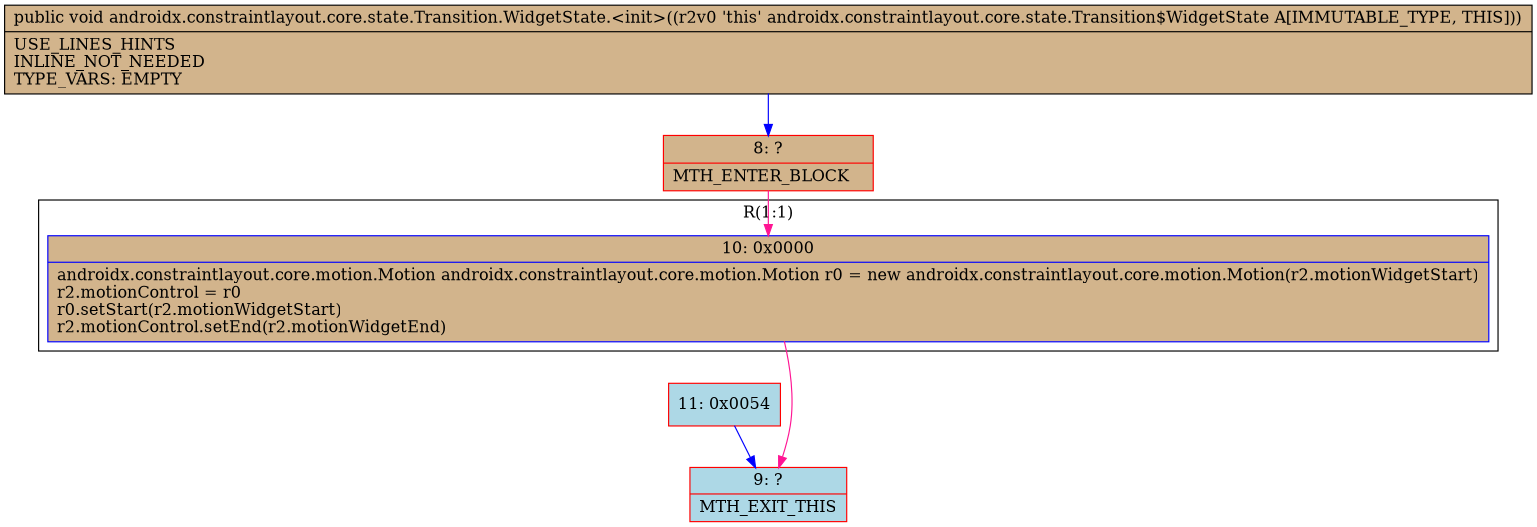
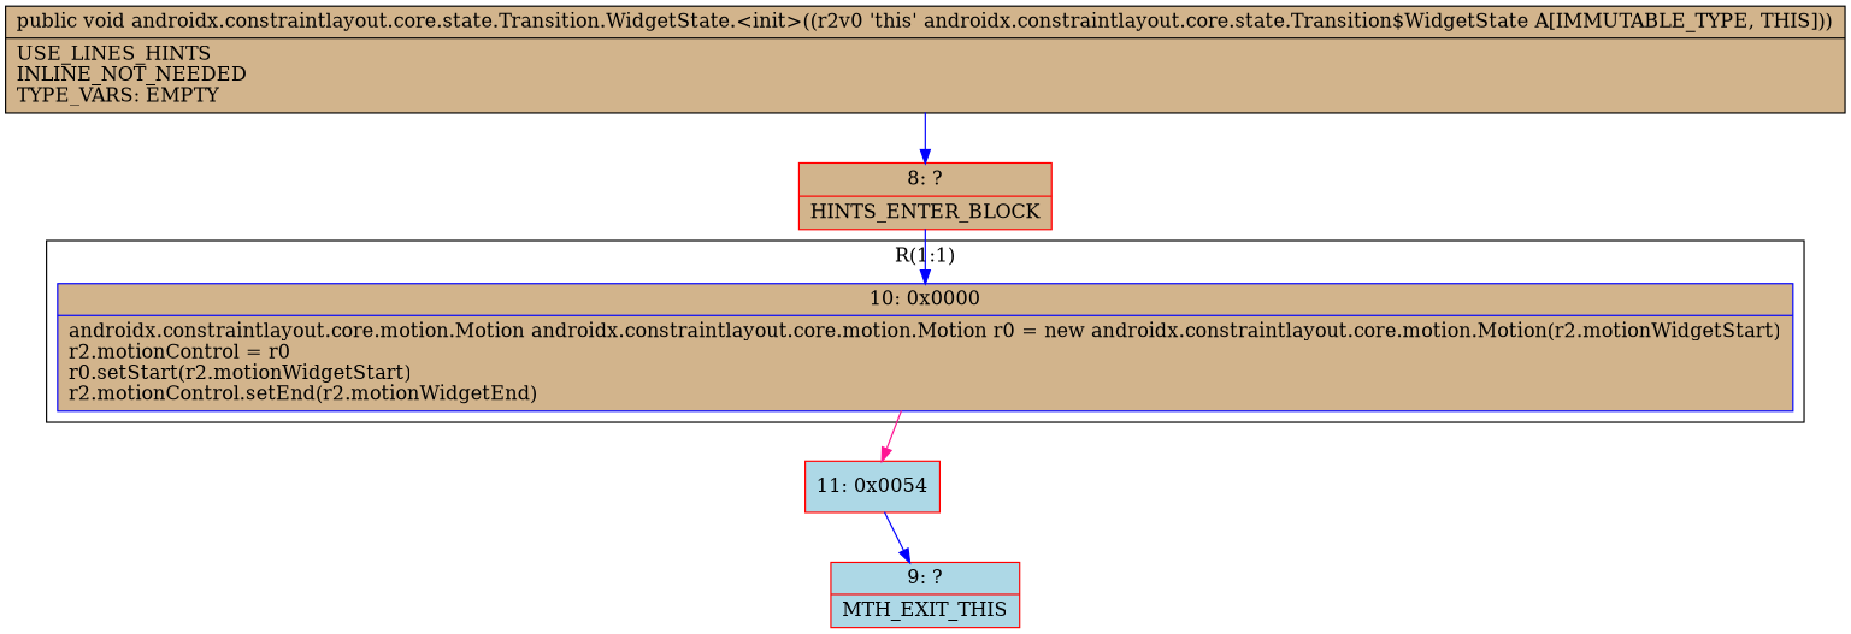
  digraph {
    node [color=red fillcolor=tan shape=record style=filled]
    edge [color=deeppink]
    n1 [color=blue label="{10\:\ 0x0000|androidx.constraintlayout.core.motion.Motion androidx.constraintlayout.core.motion.Motion r0 = new androidx.constraintlayout.core.motion.Motion(r2.motionWidgetStart)\lr2.motionControl = r0\lr0.setStart(r2.motionWidgetStart)\lr2.motionControl.setEnd(r2.motionWidgetEnd)\l}"]
    n2 [fillcolor=lightblue label="{11\:\ 0x0054}"]
    n3 [fillcolor=lightblue label="{9\:\ ?|MTH_EXIT_THIS\l}"]
-   n4 [label="{8\:\ ?|MTH_ENTER_BLOCK\l}"]
+   n4 [label="{8\:\ ?|HINTS_ENTER_BLOCK\l}"]
    n5 [label="{public void androidx.constraintlayout.core.state.Transition.WidgetState.\<init\>((r2v0 'this' androidx.constraintlayout.core.state.Transition$WidgetState A[IMMUTABLE_TYPE, THIS]))  | USE_LINES_HINTS\lINLINE_NOT_NEEDED\lTYPE_VARS: EMPTY\l}" color=""]
    subgraph cluster_1 {
      label="R(1:1)"
      n1
    }
-   n1 -> n3
+   n1 -> n2
    n2 -> n3 [color=blue]
-   n4 -> n1
+   n4 -> n1 [color=blue]
    n5 -> n4 [color=blue]
  }
